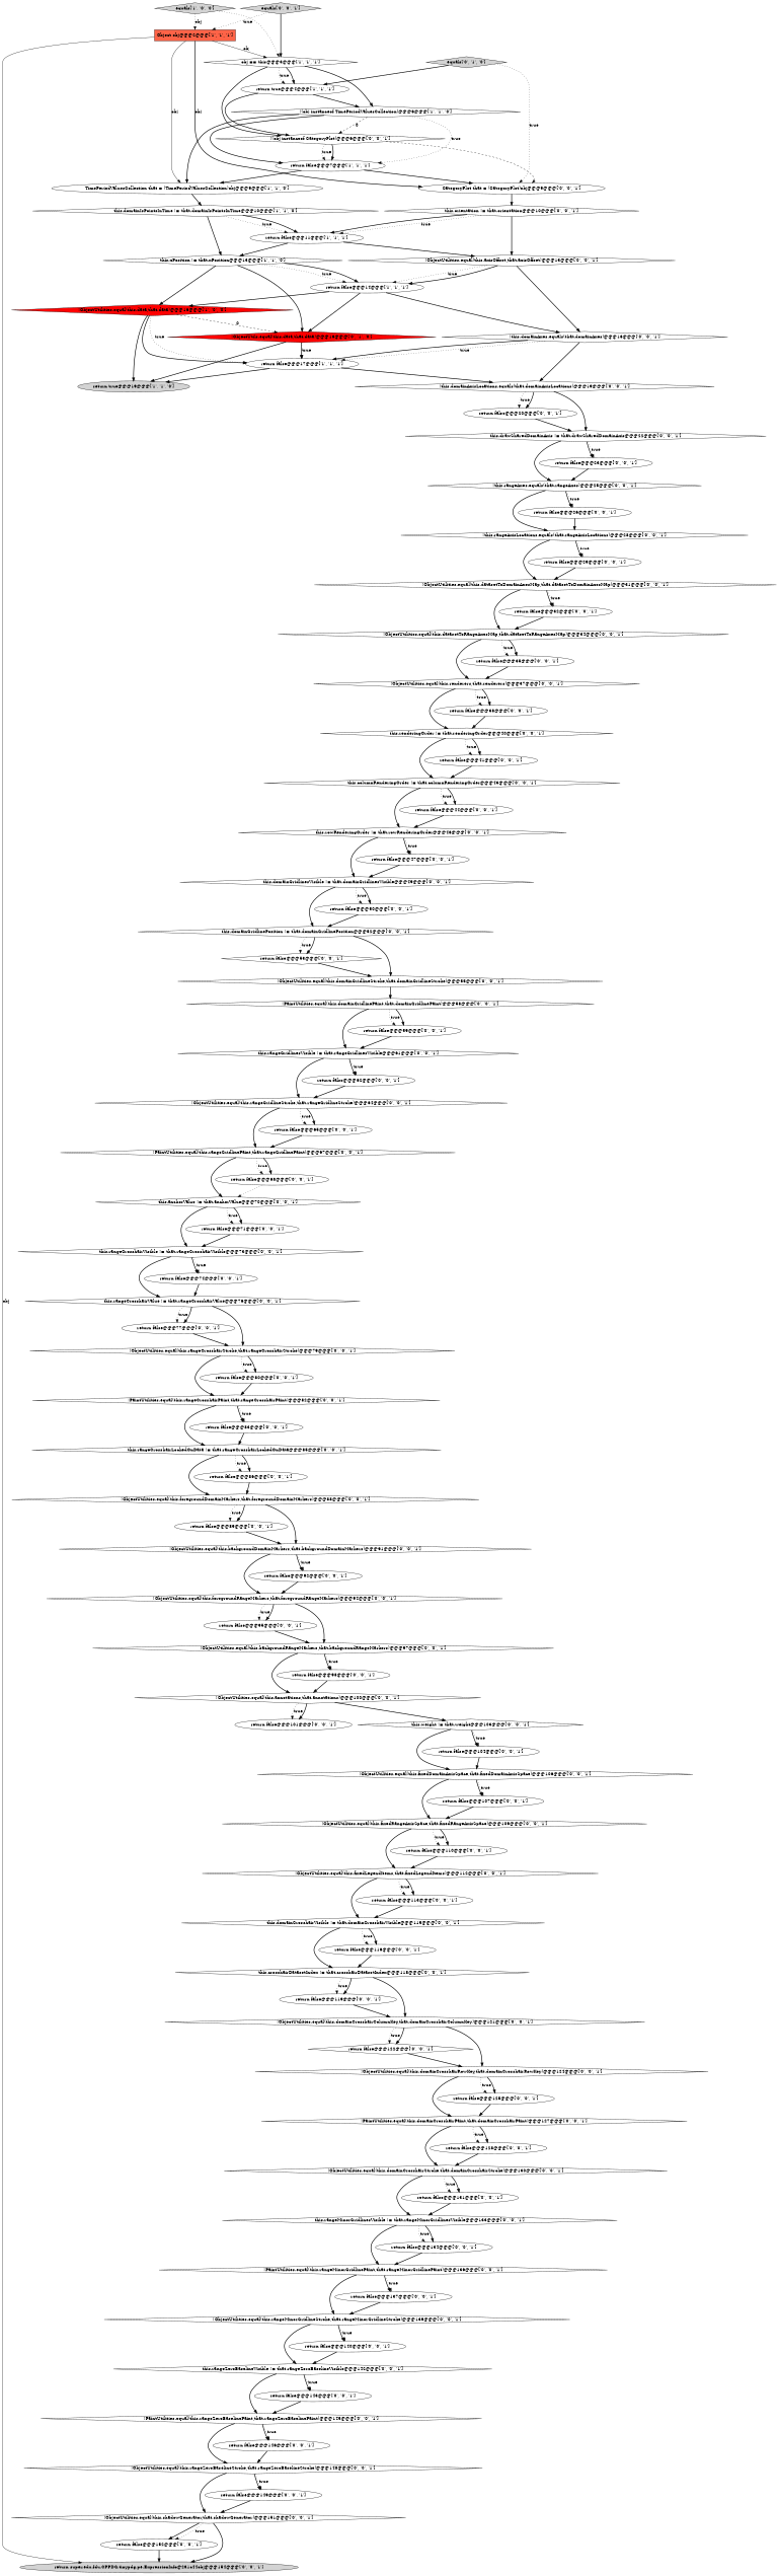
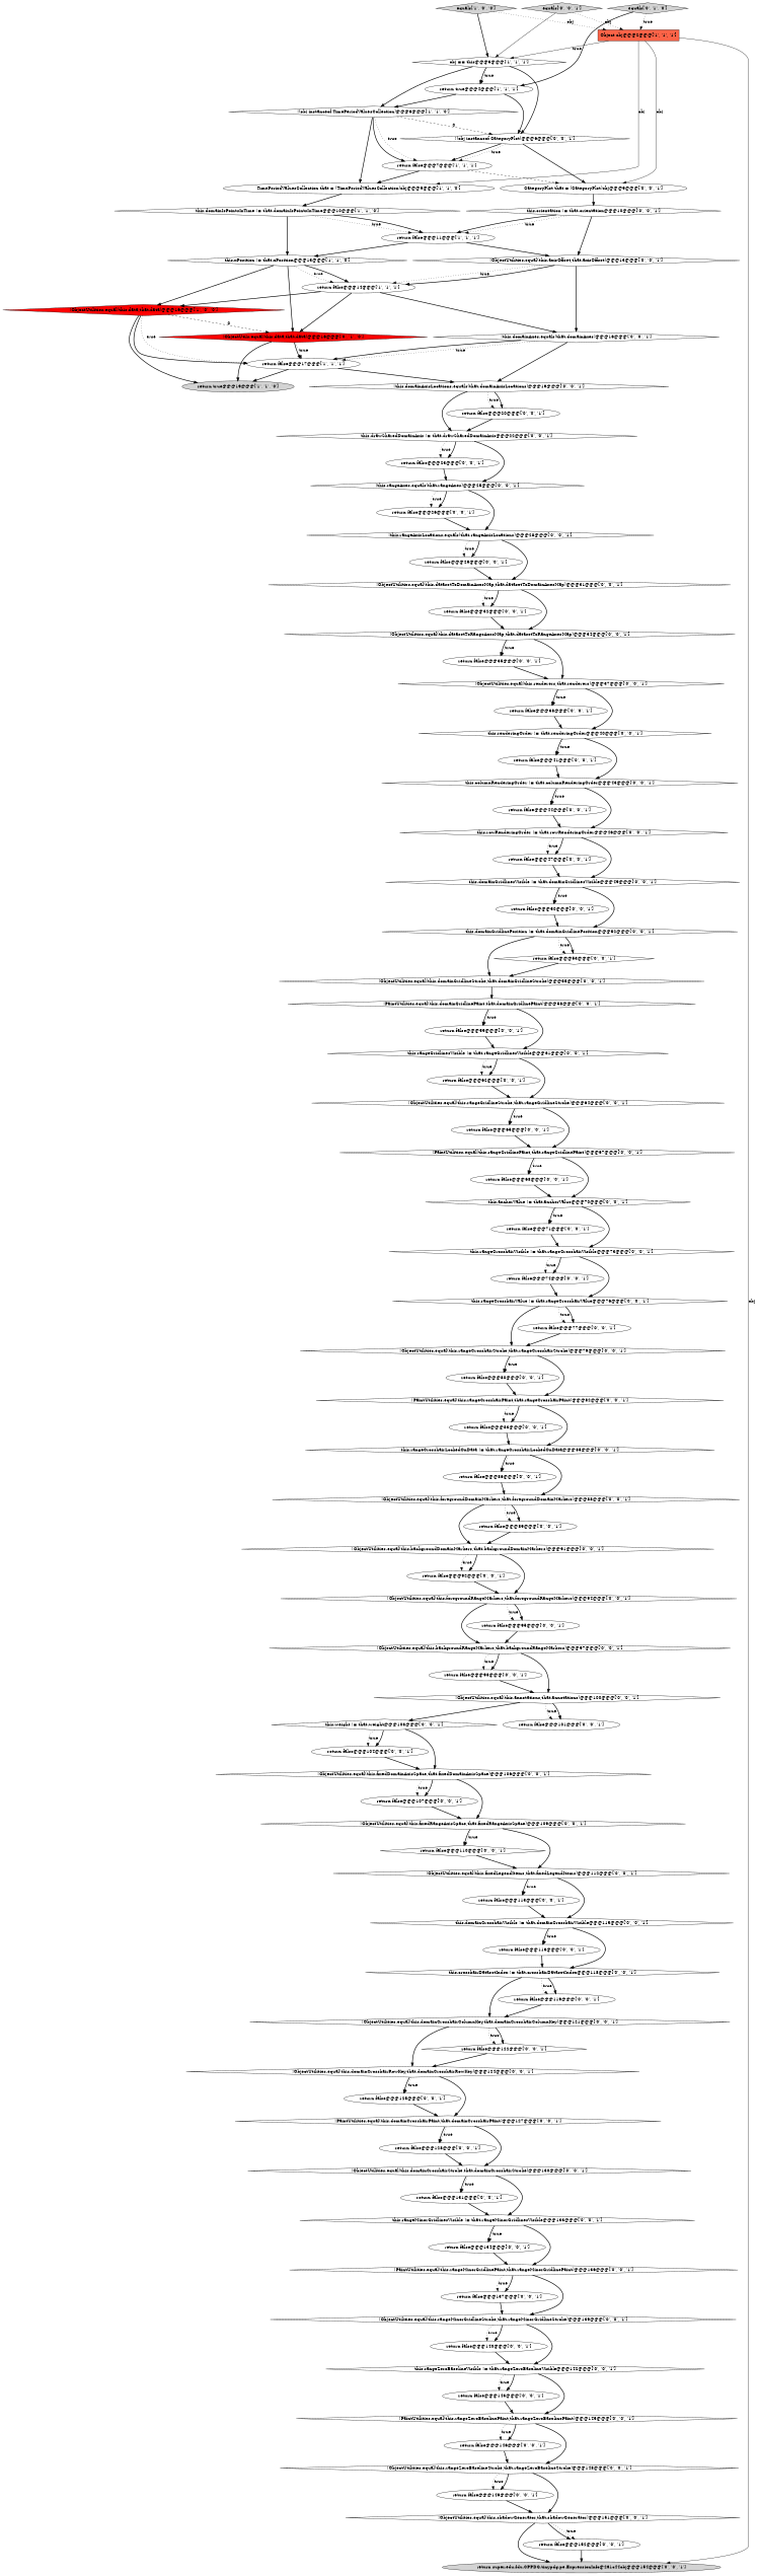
  digraph {
    node [fillcolor=white shape=diamond style=filled]
    edge [style=bold]
    n1 [fillcolor=lightgray label="equals['1', '0', '0']"]
    n2 [label="obj == this@@@3@@@['1', '1', '1']"]
    n3 [fillcolor=tomato label="Object obj@@@2@@@['1', '1', '1']" shape=box]
    n4 [label="!(obj instanceof CategoryPlot)@@@6@@@['0', '0', '1']"]
    n5 [label="!(obj instanceof TimePeriodValuesCollection)@@@6@@@['1', '1', '0']"]
    n6 [label="return true@@@4@@@['1', '1', '1']" shape=ellipse]
    n7 [fillcolor=lightgray label="return super.edu.fdu.CPPDG.tinypdg.pe.ExpressionInfo@2a1c44obj@@@154@@@['0', '0', '1']" shape=ellipse]
    n8 [label="TimePeriodValuesCollection that = (TimePeriodValuesCollection)obj@@@9@@@['1', '1', '0']" shape=ellipse]
    n9 [label="CategoryPlot that = (CategoryPlot)obj@@@9@@@['0', '0', '1']" shape=ellipse]
    n10 [label="!this.rangeAxisLocations.equals(that.rangeAxisLocations)@@@28@@@['0', '0', '1']"]
    n11 [label="!ObjectUtilities.equal(this.datasetToDomainAxesMap,that.datasetToDomainAxesMap)@@@31@@@['0', '0', '1']"]
    n12 [label="return false@@@29@@@['0', '0', '1']" shape=ellipse]
    n13 [label="!ObjectUtilities.equal(this.datasetToRangeAxesMap,that.datasetToRangeAxesMap)@@@34@@@['0', '0', '1']"]
    n14 [label="return false@@@32@@@['0', '0', '1']" shape=ellipse]
    n15 [label="return false@@@95@@@['0', '0', '1']" shape=ellipse]
    n16 [label="!ObjectUtilities.equal(this.backgroundRangeMarkers,that.backgroundRangeMarkers)@@@97@@@['0', '0', '1']"]
    n17 [label="return false@@@98@@@['0', '0', '1']" shape=ellipse]
    n18 [label="!ObjectUtilities.equal(this.annotations,that.annotations)@@@100@@@['0', '0', '1']"]
    n19 [label="return false@@@20@@@['0', '0', '1']" shape=ellipse]
    n20 [label="this.drawSharedDomainAxis != that.drawSharedDomainAxis@@@22@@@['0', '0', '1']"]
    n21 [label="return false@@@23@@@['0', '0', '1']" shape=ellipse]
    n22 [label="!this.rangeAxes.equals(that.rangeAxes)@@@25@@@['0', '0', '1']"]
    n23 [label="return false@@@26@@@['0', '0', '1']" shape=ellipse]
    n24 [label="!PaintUtilities.equal(this.rangeGridlinePaint,that.rangeGridlinePaint)@@@67@@@['0', '0', '1']"]
    n25 [label="this.anchorValue != that.anchorValue@@@70@@@['0', '0', '1']"]
    n26 [label="return false@@@68@@@['0', '0', '1']" shape=ellipse]
    n27 [label="this.rangeCrosshairVisible != that.rangeCrosshairVisible@@@73@@@['0', '0', '1']"]
    n28 [label="return false@@@71@@@['0', '0', '1']" shape=ellipse]
    n29 [label="return false@@@122@@@['0', '0', '1']"]
    n30 [label="!ObjectUtilities.equal(this.domainCrosshairRowKey,that.domainCrosshairRowKey)@@@124@@@['0', '0', '1']"]
    n31 [label="return false@@@125@@@['0', '0', '1']" shape=ellipse]
    n32 [label="!PaintUtilities.equal(this.domainCrosshairPaint,that.domainCrosshairPaint)@@@127@@@['0', '0', '1']"]
    n33 [label="!ObjectUtilities.equal(this.fixedDomainAxisSpace,that.fixedDomainAxisSpace)@@@106@@@['0', '0', '1']"]
    n34 [label="!ObjectUtilities.equal(this.fixedRangeAxisSpace,that.fixedRangeAxisSpace)@@@109@@@['0', '0', '1']"]
    n35 [label="return false@@@107@@@['0', '0', '1']" shape=ellipse]
    n36 [label="!ObjectUtilities.equal(this.fixedLegendItems,that.fixedLegendItems)@@@112@@@['0', '0', '1']"]
-   n37 [label="return false@@@110@@@['0', '0', '1']" shape=ellipse]
+   n37 [label="return false@@@110@@@['0', '0', '1']"]
    n38 [label="!ObjectUtilities.equal(this.rangeGridlineStroke,that.rangeGridlineStroke)@@@64@@@['0', '0', '1']"]
    n39 [label="return false@@@65@@@['0', '0', '1']" shape=ellipse]
    n40 [label="return false@@@7@@@['1', '1', '1']" shape=ellipse]
    n41 [label="return false@@@89@@@['0', '0', '1']" shape=ellipse]
    n42 [label="!ObjectUtilities.equal(this.backgroundDomainMarkers,that.backgroundDomainMarkers)@@@91@@@['0', '0', '1']"]
    n43 [label="return false@@@92@@@['0', '0', '1']" shape=ellipse]
    n44 [label="!ObjectUtilities.equal(this.foregroundRangeMarkers,that.foregroundRangeMarkers)@@@94@@@['0', '0', '1']"]
    n45 [label="return false@@@128@@@['0', '0', '1']" shape=ellipse]
    n46 [label="!ObjectUtilities.equal(this.domainCrosshairStroke,that.domainCrosshairStroke)@@@130@@@['0', '0', '1']"]
    n47 [label="!ObjectUtilities.equal(this.renderers,that.renderers)@@@37@@@['0', '0', '1']"]
    n48 [label="return false@@@35@@@['0', '0', '1']" shape=ellipse]
    n49 [label="this.renderingOrder != that.renderingOrder@@@40@@@['0', '0', '1']"]
    n50 [label="return false@@@38@@@['0', '0', '1']" shape=ellipse]
    n51 [label="return false@@@53@@@['0', '0', '1']"]
    n52 [label="!ObjectUtilities.equal(this.domainGridlineStroke,that.domainGridlineStroke)@@@55@@@['0', '0', '1']"]
    n53 [label="!PaintUtilities.equal(this.domainGridlinePaint,that.domainGridlinePaint)@@@58@@@['0', '0', '1']"]
    n54 [label="this.domainGridlinePosition != that.domainGridlinePosition@@@52@@@['0', '0', '1']"]
    n55 [label="!ObjectUtilities.equal(this.rangeMinorGridlineStroke,that.rangeMinorGridlineStroke)@@@139@@@['0', '0', '1']"]
    n56 [label="this.rangeZeroBaselineVisible != that.rangeZeroBaselineVisible@@@142@@@['0', '0', '1']"]
    n57 [label="return false@@@140@@@['0', '0', '1']" shape=ellipse]
    n58 [label="!PaintUtilities.equal(this.rangeZeroBaselinePaint,that.rangeZeroBaselinePaint)@@@145@@@['0', '0', '1']"]
    n59 [label="return false@@@143@@@['0', '0', '1']" shape=ellipse]
    n60 [label="return false@@@113@@@['0', '0', '1']" shape=ellipse]
    n61 [label="this.domainCrosshairVisible != that.domainCrosshairVisible@@@115@@@['0', '0', '1']"]
    n62 [label="this.columnRenderingOrder != that.columnRenderingOrder@@@43@@@['0', '0', '1']"]
    n63 [label="return false@@@44@@@['0', '0', '1']" shape=ellipse]
    n64 [label="this.rowRenderingOrder != that.rowRenderingOrder@@@46@@@['0', '0', '1']"]
    n65 [label="return false@@@47@@@['0', '0', '1']" shape=ellipse]
    n66 [label="this.domainGridlinesVisible != that.domainGridlinesVisible@@@49@@@['0', '0', '1']"]
    n67 [label="!ObjectUtilities.equal(this.rangeCrosshairStroke,that.rangeCrosshairStroke)@@@79@@@['0', '0', '1']"]
    n68 [label="return false@@@80@@@['0', '0', '1']" shape=ellipse]
    n69 [label="!PaintUtilities.equal(this.rangeCrosshairPaint,that.rangeCrosshairPaint)@@@82@@@['0', '0', '1']"]
    n70 [label="this.rangeCrosshairLockedOnData != that.rangeCrosshairLockedOnData@@@85@@@['0', '0', '1']"]
    n71 [label="return false@@@83@@@['0', '0', '1']" shape=ellipse]
    n72 [label="this.weight != that.weight@@@103@@@['0', '0', '1']"]
    n73 [label="return false@@@104@@@['0', '0', '1']" shape=ellipse]
    n74 [label="this.domainIsPointsInTime != that.domainIsPointsInTime@@@10@@@['1', '1', '0']"]
    n75 [label="this.orientation != that.orientation@@@10@@@['0', '0', '1']"]
    n76 [label="this.xPosition != that.xPosition@@@13@@@['1', '1', '0']"]
    n77 [fillcolor=red label="!ObjectUtils.equal(this.data,that.data)@@@16@@@['0', '1', '0']"]
    n78 [label="return false@@@14@@@['1', '1', '1']" shape=ellipse]
    n79 [fillcolor=red label="!ObjectUtilities.equal(this.data,that.data)@@@16@@@['1', '0', '0']"]
    n80 [label="return false@@@17@@@['1', '1', '1']" shape=ellipse]
    n81 [fillcolor=lightgray label="return true@@@19@@@['1', '1', '0']" shape=ellipse]
    n82 [label="!this.domainAxes.equals(that.domainAxes)@@@16@@@['0', '0', '1']"]
    n83 [label="return false@@@11@@@['1', '1', '1']" shape=ellipse]
    n84 [label="!ObjectUtilities.equal(this.axisOffset,that.axisOffset)@@@13@@@['0', '0', '1']"]
    n85 [label="!ObjectUtilities.equal(this.rangeZeroBaselineStroke,that.rangeZeroBaselineStroke)@@@148@@@['0', '0', '1']"]
    n86 [label="return false@@@146@@@['0', '0', '1']" shape=ellipse]
    n87 [label="return false@@@77@@@['0', '0', '1']" shape=ellipse]
    n88 [label="this.rangeGridlinesVisible != that.rangeGridlinesVisible@@@61@@@['0', '0', '1']"]
    n89 [label="return false@@@59@@@['0', '0', '1']" shape=ellipse]
    n90 [label="return false@@@62@@@['0', '0', '1']" shape=ellipse]
    n91 [label="!ObjectUtilities.equal(this.shadowGenerator,that.shadowGenerator)@@@151@@@['0', '0', '1']"]
    n92 [label="return false@@@152@@@['0', '0', '1']" shape=ellipse]
    n93 [label="return false@@@41@@@['0', '0', '1']" shape=ellipse]
    n94 [label="return false@@@74@@@['0', '0', '1']" shape=ellipse]
    n95 [label="this.rangeCrosshairValue != that.rangeCrosshairValue@@@76@@@['0', '0', '1']"]
    n96 [label="!ObjectUtilities.equal(this.foregroundDomainMarkers,that.foregroundDomainMarkers)@@@88@@@['0', '0', '1']"]
    n97 [label="return false@@@101@@@['0', '0', '1']" shape=ellipse]
    n98 [label="!PaintUtilities.equal(this.rangeMinorGridlinePaint,that.rangeMinorGridlinePaint)@@@136@@@['0', '0', '1']"]
    n99 [label="return false@@@137@@@['0', '0', '1']" shape=ellipse]
    n100 [fillcolor=lightgray label="equals['0', '1', '0']"]
    n101 [label="return false@@@50@@@['0', '0', '1']" shape=ellipse]
    n102 [label="return false@@@131@@@['0', '0', '1']" shape=ellipse]
    n103 [label="this.rangeMinorGridlinesVisible != that.rangeMinorGridlinesVisible@@@133@@@['0', '0', '1']"]
    n104 [label="return false@@@119@@@['0', '0', '1']" shape=ellipse]
    n105 [label="!ObjectUtilities.equal(this.domainCrosshairColumnKey,that.domainCrosshairColumnKey)@@@121@@@['0', '0', '1']"]
    n106 [label="return false@@@86@@@['0', '0', '1']" shape=ellipse]
    n107 [label="this.crosshairDatasetIndex != that.crosshairDatasetIndex@@@118@@@['0', '0', '1']"]
    n108 [label="return false@@@116@@@['0', '0', '1']" shape=ellipse]
    n109 [label="!this.domainAxisLocations.equals(that.domainAxisLocations)@@@19@@@['0', '0', '1']"]
    n110 [label="return false@@@134@@@['0', '0', '1']" shape=ellipse]
    n111 [fillcolor=lightgray label="equals['0', '0', '1']"]
    n112 [label="return false@@@149@@@['0', '0', '1']" shape=ellipse]
-   n1 -> n2 [style=dotted]
+   n1 -> n2
    n1 -> n3 [label=obj style=dotted]
    n2 -> n4
    n2 -> n5
    n2 -> n6
    n2 -> n6 [label=true style=dotted]
-   n3 -> n2 [label=obj style=solid]
+   n3 -> n2 [label=true style=solid]
    n3 -> n7 [label=obj style=solid]
    n3 -> n8 [label=obj style=solid]
-   n3 -> n9 [label=obj]
-   n4 -> n9 [style=dashed]
+   n3 -> n9 [label=obj style=solid]
+   n4 -> n9
    n4 -> n40
    n4 -> n40 [label=true style=dotted]
    n5 -> n4 [label=0 style=dashed]
    n5 -> n8
    n5 -> n40 [label=true style=dotted]
    n5 -> n40
    n6 -> n4
    n6 -> n5
    n8 -> n74
    n9 -> n75
    n10 -> n11
    n10 -> n12
    n10 -> n12 [label=true style=dotted]
    n11 -> n13
    n11 -> n14
    n11 -> n14 [label=true style=dotted]
    n12 -> n11
    n13 -> n47
    n13 -> n48 [label=true style=dotted]
    n13 -> n48
    n14 -> n13
    n15 -> n16
    n16 -> n17
    n16 -> n17 [label=true style=dotted]
    n16 -> n18
    n17 -> n18
    n18 -> n72
    n18 -> n97 [label=true style=dotted]
    n18 -> n97
    n19 -> n20
    n20 -> n21
    n20 -> n21 [label=true style=dotted]
    n20 -> n22
    n21 -> n22
    n22 -> n10
    n22 -> n23
    n22 -> n23 [label=true style=dotted]
    n23 -> n10
    n24 -> n25
    n24 -> n26 [label=true style=dotted]
    n24 -> n26
    n25 -> n27
    n25 -> n28 [label=true style=dotted]
    n25 -> n28
-   n26 -> n25 [style=dotted]
+   n26 -> n25
    n27 -> n94
    n27 -> n94 [label=true style=dotted]
    n27 -> n95
    n28 -> n27
    n29 -> n30
    n30 -> n31 [label=true style=dotted]
    n30 -> n31
    n30 -> n32
    n31 -> n32
    n32 -> n45 [label=true style=dotted]
    n32 -> n45
    n32 -> n46
    n33 -> n34
    n33 -> n35
    n33 -> n35 [label=true style=dotted]
    n34 -> n36
    n34 -> n37 [label=true style=dotted]
    n34 -> n37
    n35 -> n34
    n36 -> n60 [label=true style=dotted]
    n36 -> n60
    n36 -> n61
    n37 -> n36
    n38 -> n24
    n38 -> n39 [label=true style=dotted]
    n38 -> n39
    n39 -> n24
    n40 -> n8
-   n40 -> n9
+   n40 -> n9 [style=dashed]
    n41 -> n42
    n42 -> n43
    n42 -> n43 [label=true style=dotted]
    n42 -> n44
    n43 -> n44
    n44 -> n15 [label=true style=dotted]
    n44 -> n15
    n44 -> n16
    n45 -> n46
    n46 -> n102 [label=true style=dotted]
    n46 -> n102
    n46 -> n103
    n47 -> n49
    n47 -> n50 [label=true style=dotted]
    n47 -> n50
    n48 -> n47
    n49 -> n62
    n49 -> n93 [label=true style=dotted]
    n49 -> n93
    n50 -> n49
    n51 -> n52
    n52 -> n53
    n53 -> n88
    n53 -> n89 [label=true style=dotted]
    n53 -> n89
    n54 -> n51 [label=true style=dotted]
    n54 -> n51
    n54 -> n52
    n55 -> n56
    n55 -> n57
    n55 -> n57 [label=true style=dotted]
    n56 -> n58
    n56 -> n59
    n56 -> n59 [label=true style=dotted]
    n57 -> n56
    n58 -> n85
    n58 -> n86
    n58 -> n86 [label=true style=dotted]
    n59 -> n58
    n60 -> n61
    n61 -> n107
    n61 -> n108 [label=true style=dotted]
    n61 -> n108
    n62 -> n63 [label=true style=dotted]
    n62 -> n63
    n62 -> n64
    n63 -> n64
    n64 -> n65
    n64 -> n65 [label=true style=dotted]
    n64 -> n66
    n65 -> n66
    n66 -> n54
    n66 -> n101 [label=true style=dotted]
    n66 -> n101
    n67 -> n68 [label=true style=dotted]
    n67 -> n68
    n67 -> n69
    n68 -> n69
    n69 -> n70
    n69 -> n71
    n69 -> n71 [label=true style=dotted]
    n70 -> n96
    n70 -> n106 [label=true style=dotted]
    n70 -> n106
    n71 -> n70
    n72 -> n33
    n72 -> n73
    n72 -> n73 [label=true style=dotted]
    n73 -> n33
    n74 -> n76
    n74 -> n83 [label=true style=dotted]
    n74 -> n83
    n75 -> n83 [label=true style=dotted]
    n75 -> n83
    n75 -> n84
    n76 -> n77
    n76 -> n78
    n76 -> n78 [label=true style=dotted]
    n76 -> n79
    n77 -> n80 [label=true style=dotted]
    n77 -> n80
    n77 -> n81
    n78 -> n77
    n78 -> n79
    n78 -> n82
    n79 -> n77 [label=0 style=dashed]
    n79 -> n80
    n79 -> n80 [label=true style=dotted]
    n79 -> n81
    n80 -> n81
    n80 -> n109
    n82 -> n80 [label=true style=dotted]
    n82 -> n80
    n82 -> n109
    n83 -> n76
    n83 -> n84
    n84 -> n78 [label=true style=dotted]
    n84 -> n78
    n84 -> n82
    n85 -> n91
    n85 -> n112
    n85 -> n112 [label=true style=dotted]
    n86 -> n85
    n87 -> n67
    n88 -> n38
    n88 -> n90
    n88 -> n90 [label=true style=dotted]
    n89 -> n88
    n90 -> n38
    n91 -> n7
    n91 -> n92
    n91 -> n92 [label=true style=dotted]
    n92 -> n7
    n93 -> n62
    n94 -> n95
    n95 -> n67
    n95 -> n87 [label=true style=dotted]
    n95 -> n87
    n96 -> n41 [label=true style=dotted]
    n96 -> n41
    n96 -> n42
    n98 -> n55
    n98 -> n99
    n98 -> n99 [label=true style=dotted]
    n99 -> n55
-   n100 -> n9 [label=true style=dotted]
+   n100 -> n3 [label=true style=dotted]
    n100 -> n6
    n101 -> n54
    n102 -> n103
    n103 -> n98
    n103 -> n110 [label=true style=dotted]
    n103 -> n110
    n104 -> n105
    n105 -> n29 [label=true style=dotted]
    n105 -> n29
    n105 -> n30
    n106 -> n96
    n107 -> n104 [label=true style=dotted]
    n107 -> n104
    n107 -> n105
    n108 -> n107
    n109 -> n19 [label=true style=dotted]
    n109 -> n19
    n109 -> n20
    n110 -> n98
-   n111 -> n2
-   n111 -> n3 [label=true style=dotted]
+   n111 -> n2 [style=solid]
+   n111 -> n3 [label=obj style=dotted]
    n112 -> n91
  }
